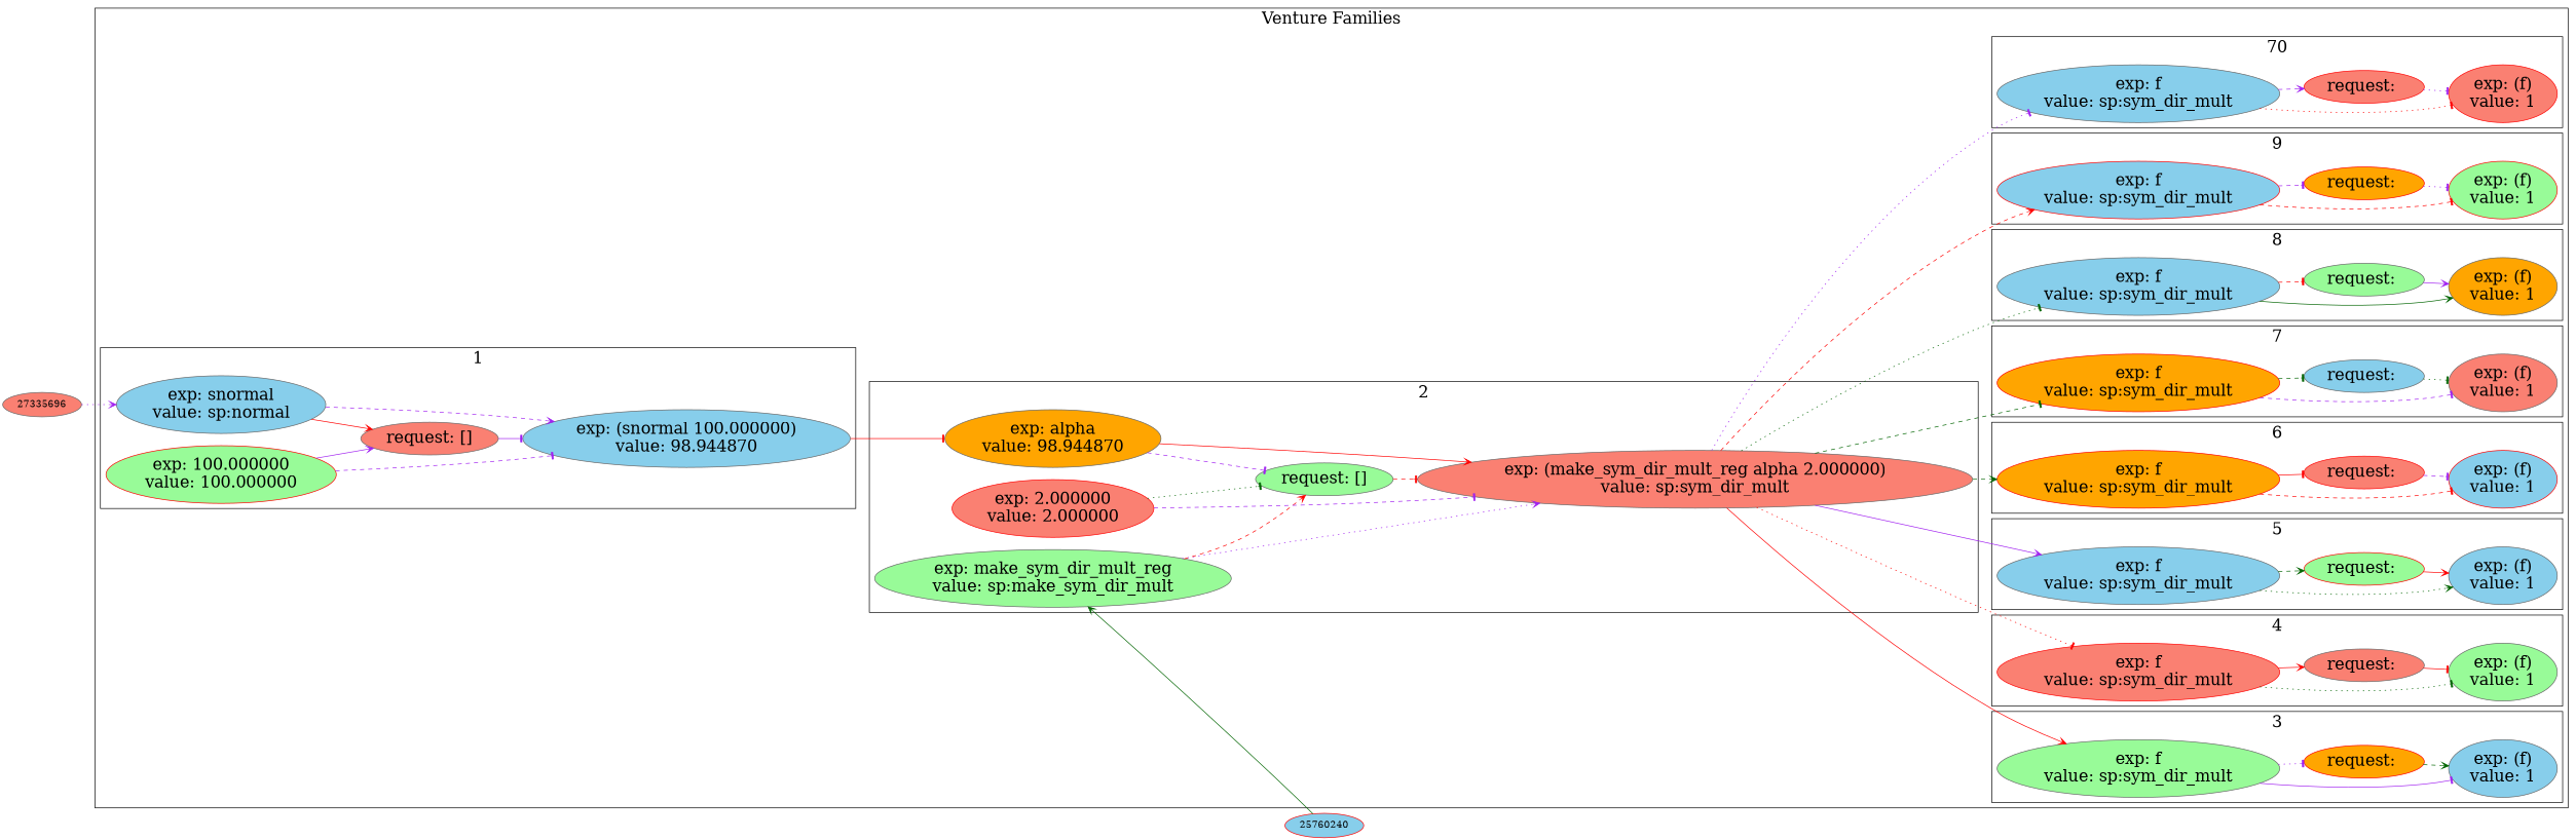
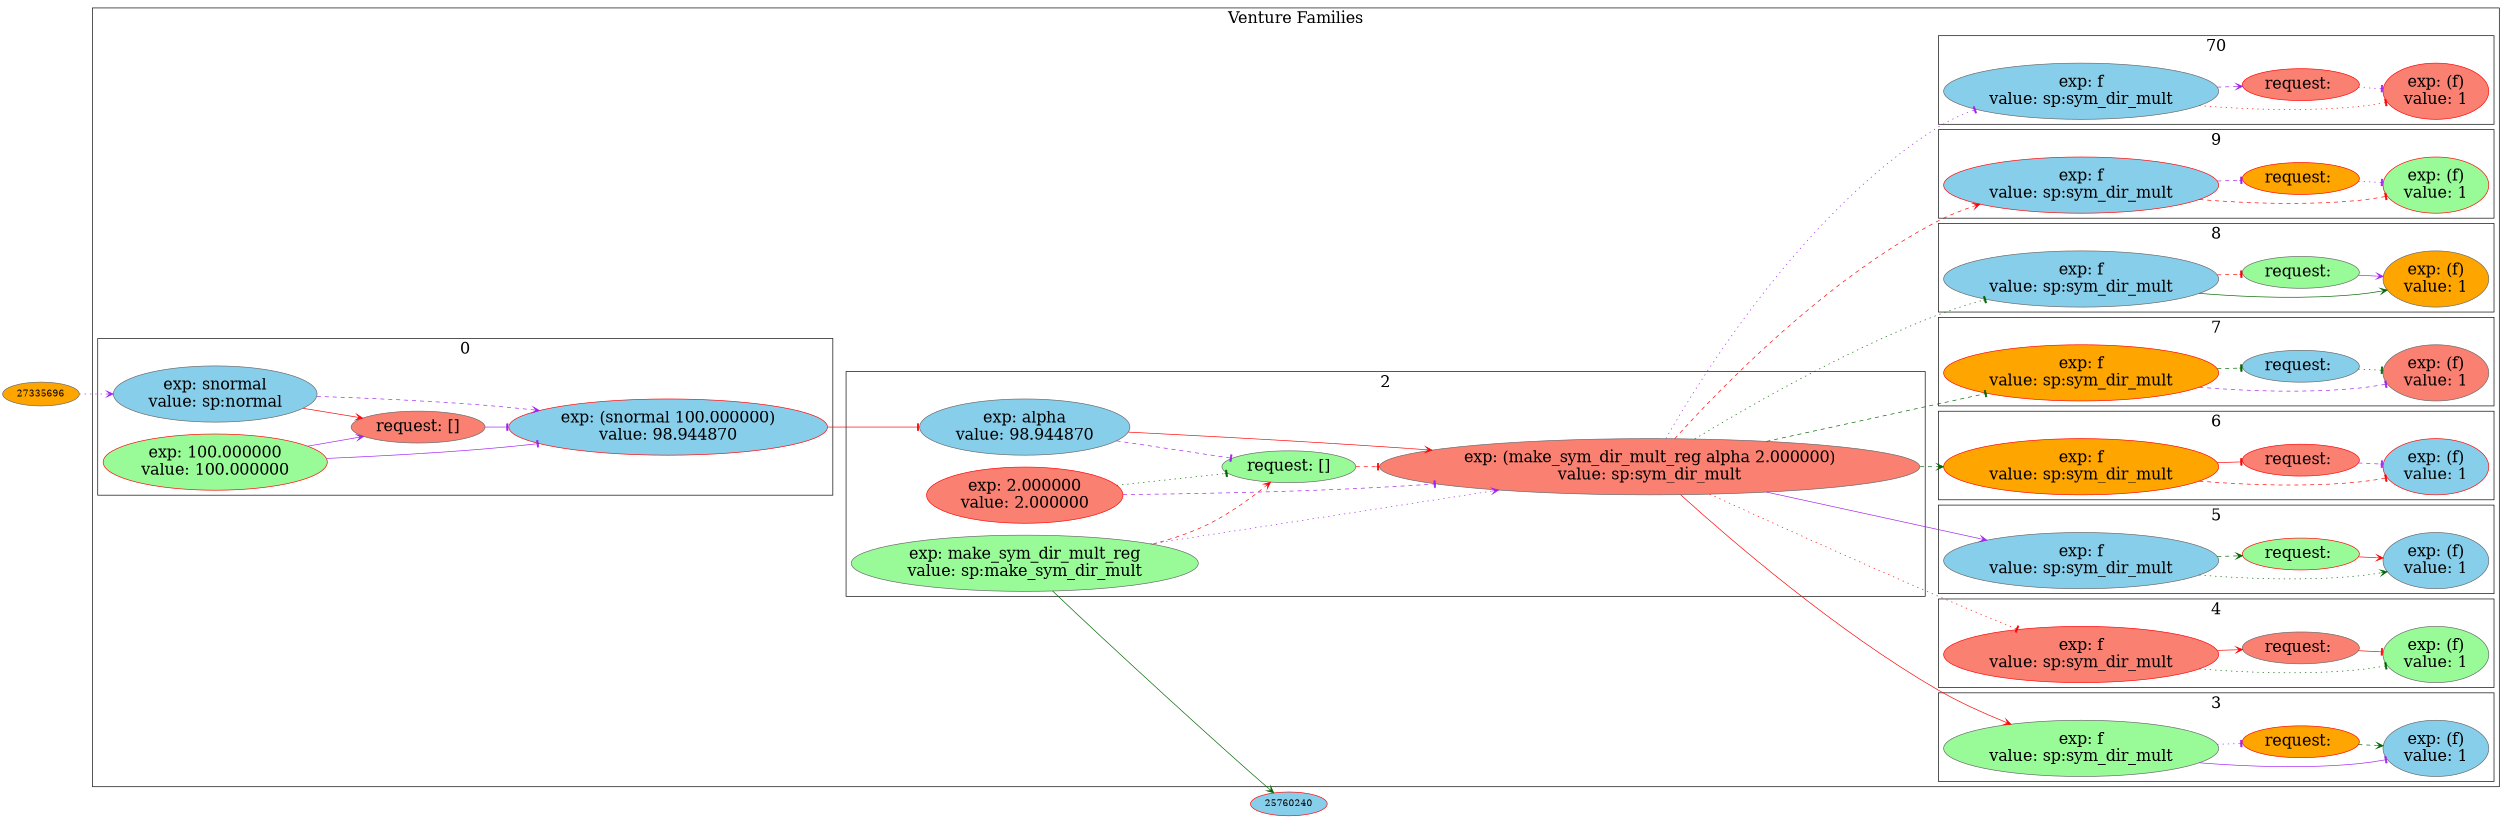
  digraph {
    fontsize=24
    rankdir=LR
    node [color=gray40 fillcolor=skyblue fontsize=24 shape=ellipse style=filled]
    edge [arrowhead=tee color=purple constraint=true style=dashed]
-   n1 [label="exp: (snormal 100.000000)\nvalue: 98.944870"]
+   n1 [color=red label="exp: (snormal 100.000000)\nvalue: 98.944870"]
    n2 [fillcolor=salmon label="request: []"]
    n3 [label="exp: snormal\nvalue: sp:normal"]
    n4 [color=red fillcolor=palegreen label="exp: 100.000000\nvalue: 100.000000"]
    n5 [fillcolor=salmon label="exp: (make_sym_dir_mult_reg alpha 2.000000)\nvalue: sp:sym_dir_mult"]
    n6 [fillcolor=palegreen label="request: []"]
    n7 [fillcolor=palegreen label="exp: make_sym_dir_mult_reg\nvalue: sp:make_sym_dir_mult"]
-   n8 [fillcolor=orange label="exp: alpha\nvalue: 98.944870"]
+   n8 [label="exp: alpha\nvalue: 98.944870"]
    n9 [color=red fillcolor=salmon label="exp: 2.000000\nvalue: 2.000000"]
    n10 [label="exp: (f)\nvalue: 1"]
    n11 [color=red fillcolor=orange label="request: "]
    n12 [fillcolor=palegreen label="exp: f\nvalue: sp:sym_dir_mult"]
    n13 [fillcolor=palegreen label="exp: (f)\nvalue: 1"]
    n14 [fillcolor=salmon label="request: "]
    n15 [color=red fillcolor=salmon label="exp: f\nvalue: sp:sym_dir_mult"]
    n16 [label="exp: (f)\nvalue: 1"]
    n17 [color=red fillcolor=palegreen label="request: "]
    n18 [label="exp: f\nvalue: sp:sym_dir_mult"]
    n19 [color=red label="exp: (f)\nvalue: 1"]
    n20 [color=red fillcolor=salmon label="request: "]
    n21 [color=red fillcolor=orange label="exp: f\nvalue: sp:sym_dir_mult"]
    n22 [fillcolor=salmon label="exp: (f)\nvalue: 1"]
    n23 [label="request: "]
    n24 [color=red fillcolor=orange label="exp: f\nvalue: sp:sym_dir_mult"]
    n25 [fillcolor=orange label="exp: (f)\nvalue: 1"]
    n26 [fillcolor=palegreen label="request: "]
    n27 [label="exp: f\nvalue: sp:sym_dir_mult"]
    n28 [color=red fillcolor=palegreen label="exp: (f)\nvalue: 1"]
    n29 [color=red fillcolor=orange label="request: "]
    n30 [color=red label="exp: f\nvalue: sp:sym_dir_mult"]
    n31 [color=red fillcolor=salmon label="exp: (f)\nvalue: 1"]
    n32 [color=red fillcolor=salmon label="request: "]
    n33 [label="exp: f\nvalue: sp:sym_dir_mult"]
    25760240 [color=red fontsize="" shape=""]
-   27335696 [fillcolor=salmon fontsize="" shape=""]
+   27335696 [fillcolor=orange fontsize="" shape=""]
    subgraph cluster_1 {
      label="Venture Families"
      subgraph cluster_2 {
-       label=1
+       label=0
        n1
        n2
        n3
        n4
      }
      subgraph cluster_3 {
        label=2
        n5
        n6
        n7
        n8
        n9
      }
      subgraph cluster_4 {
        label=3
        n10
        n11
        n12
      }
      subgraph cluster_5 {
        label=4
        n13
        n14
        n15
      }
      subgraph cluster_6 {
        label=5
        n16
        n17
        n18
      }
      subgraph cluster_7 {
        label=6
        n19
        n20
        n21
      }
      subgraph cluster_8 {
        label=7
        n22
        n23
        n24
      }
      subgraph cluster_9 {
        label=8
        n25
        n26
        n27
      }
      subgraph cluster_10 {
        label=9
        n28
        n29
        n30
      }
      subgraph cluster_11 {
        label=70
        n31
        n32
        n33
      }
    }
    n1 -> n8 [color=red style=solid]
    n2 -> n1 [style=solid]
    n3 -> n1 [arrowhead=vee]
    n3 -> n2 [arrowhead=vee color=red style=solid]
-   n4 -> n1
+   n4 -> n1 [style=solid]
    n4 -> n2 [arrowhead=vee style=solid]
    n5 -> n12 [arrowhead=vee color=red style=solid]
    n5 -> n15 [color=red style=dotted]
    n5 -> n18 [arrowhead=vee style=solid]
    n5 -> n21 [arrowhead=vee color=darkgreen]
    n5 -> n24 [color=darkgreen]
    n5 -> n27 [color=darkgreen style=dotted]
    n5 -> n30 [arrowhead=vee color=red]
    n5 -> n33 [style=dotted]
    n6 -> n5 [color=red]
    n7 -> n5 [arrowhead=vee style=dotted]
    n7 -> n6 [arrowhead=vee color=red]
    n8 -> n5 [arrowhead=vee color=red style=solid]
    n8 -> n6
    n9 -> n5
    n9 -> n6 [color=darkgreen style=dotted]
    n11 -> n10 [arrowhead=vee color=darkgreen]
    n12 -> n10 [style=solid]
    n12 -> n11 [style=dotted]
    n14 -> n13 [color=red style=solid]
    n15 -> n13 [color=darkgreen style=dotted]
    n15 -> n14 [arrowhead=vee color=red style=solid]
    n17 -> n16 [arrowhead=vee color=red style=solid]
    n18 -> n16 [arrowhead=vee color=darkgreen style=dotted]
    n18 -> n17 [arrowhead=vee color=darkgreen]
    n20 -> n19
    n21 -> n19 [color=red]
    n21 -> n20 [color=red style=solid]
    n23 -> n22 [color=darkgreen style=dotted]
    n24 -> n22
    n24 -> n23 [color=darkgreen]
    n26 -> n25 [arrowhead=vee style=solid]
    n27 -> n25 [arrowhead=vee color=darkgreen style=solid]
    n27 -> n26 [color=red]
    n29 -> n28 [style=dotted]
    n30 -> n28 [color=red]
    n30 -> n29
    n32 -> n31 [style=dotted]
    n33 -> n31 [color=red style=dotted]
    n33 -> n32 [arrowhead=vee]
-   25760240 -> n7 [arrowhead=vee color=darkgreen style=solid]
+   n7 -> 25760240 [arrowhead=vee color=darkgreen style=solid]
    27335696 -> n3 [arrowhead=vee style=dotted]
  }
